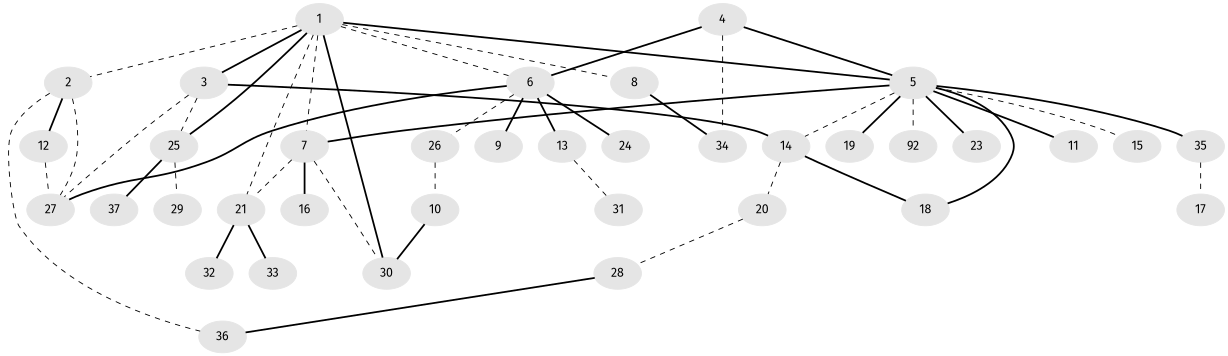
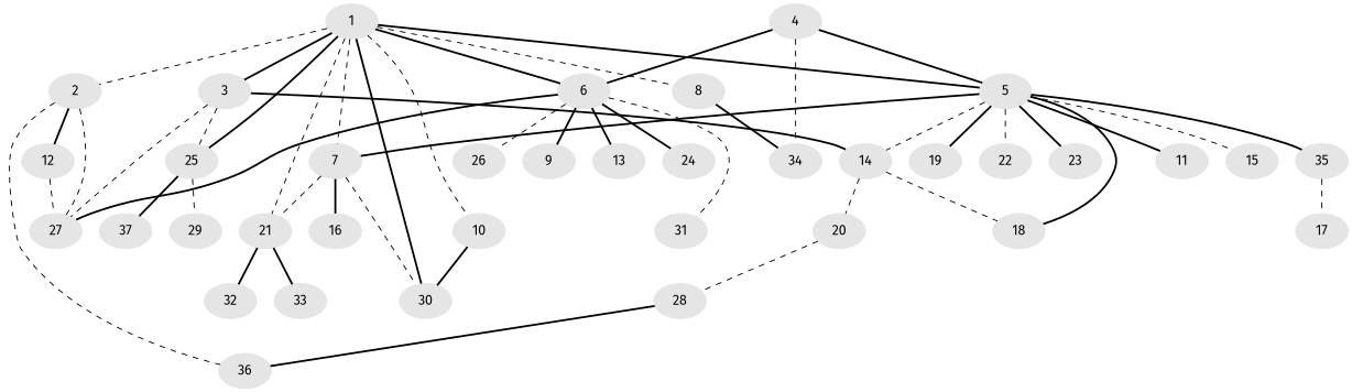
  graph {
    fontname="Fira Sans"
    node [color=gray90 fontname="Fira Sans" style=filled]
    edge [fontname="Fira Sans" style=bold weight=1.0]
    1
    2
    3
    5
    6
    7
    8
    10
    21
    25
    30
    12
    36
    27
    14
    4
    34
    11
    15
    18
    19
-   22 [label=92]
+   22
    23
    35
    9
    13
    24
    26
    31
    16
    32
    33
    29
    37
    20
    17
    28
    1 -- 2 [style=dashed]
    1 -- 3 [weight=2.0]
    1 -- 5
-   1 -- 6 [style=dashed]
+   1 -- 6
    1 -- 7 [style=dashed]
    1 -- 8 [style=dashed]
-   26 -- 10 [style=dashed]
+   1 -- 10 [style=dashed]
    1 -- 21 [style=dashed]
    1 -- 25
    1 -- 30
    2 -- 12
    2 -- 36 [style=dashed]
    2 -- 27 [style=dashed]
    3 -- 25 [style=dashed]
    3 -- 27 [style=dashed weight=2.0]
    3 -- 14 [weight=7.0]
    5 -- 7
    5 -- 14 [style=dashed]
    5 -- 11
    5 -- 15 [style=dashed]
    5 -- 18
    5 -- 19
    5 -- 22 [style=dashed]
    5 -- 23
    5 -- 35
    6 -- 27
    6 -- 9
    6 -- 13
    6 -- 24
    6 -- 26 [style=dashed]
-   13 -- 31 [style=dashed]
+   6 -- 31 [style=dashed]
    7 -- 21 [style=dashed]
    7 -- 30 [style=dashed]
    7 -- 16 [weight=4.0]
    8 -- 34
    10 -- 30
    21 -- 32
    21 -- 33
    25 -- 29 [style=dashed]
    25 -- 37
    12 -- 27 [style=dashed]
-   14 -- 18
+   14 -- 18 [style=dashed]
    14 -- 20 [style=dashed]
    4 -- 5
    4 -- 6
    4 -- 34 [style=dashed]
    35 -- 17 [style=dashed]
    20 -- 28 [style=dashed]
    28 -- 36
  }
